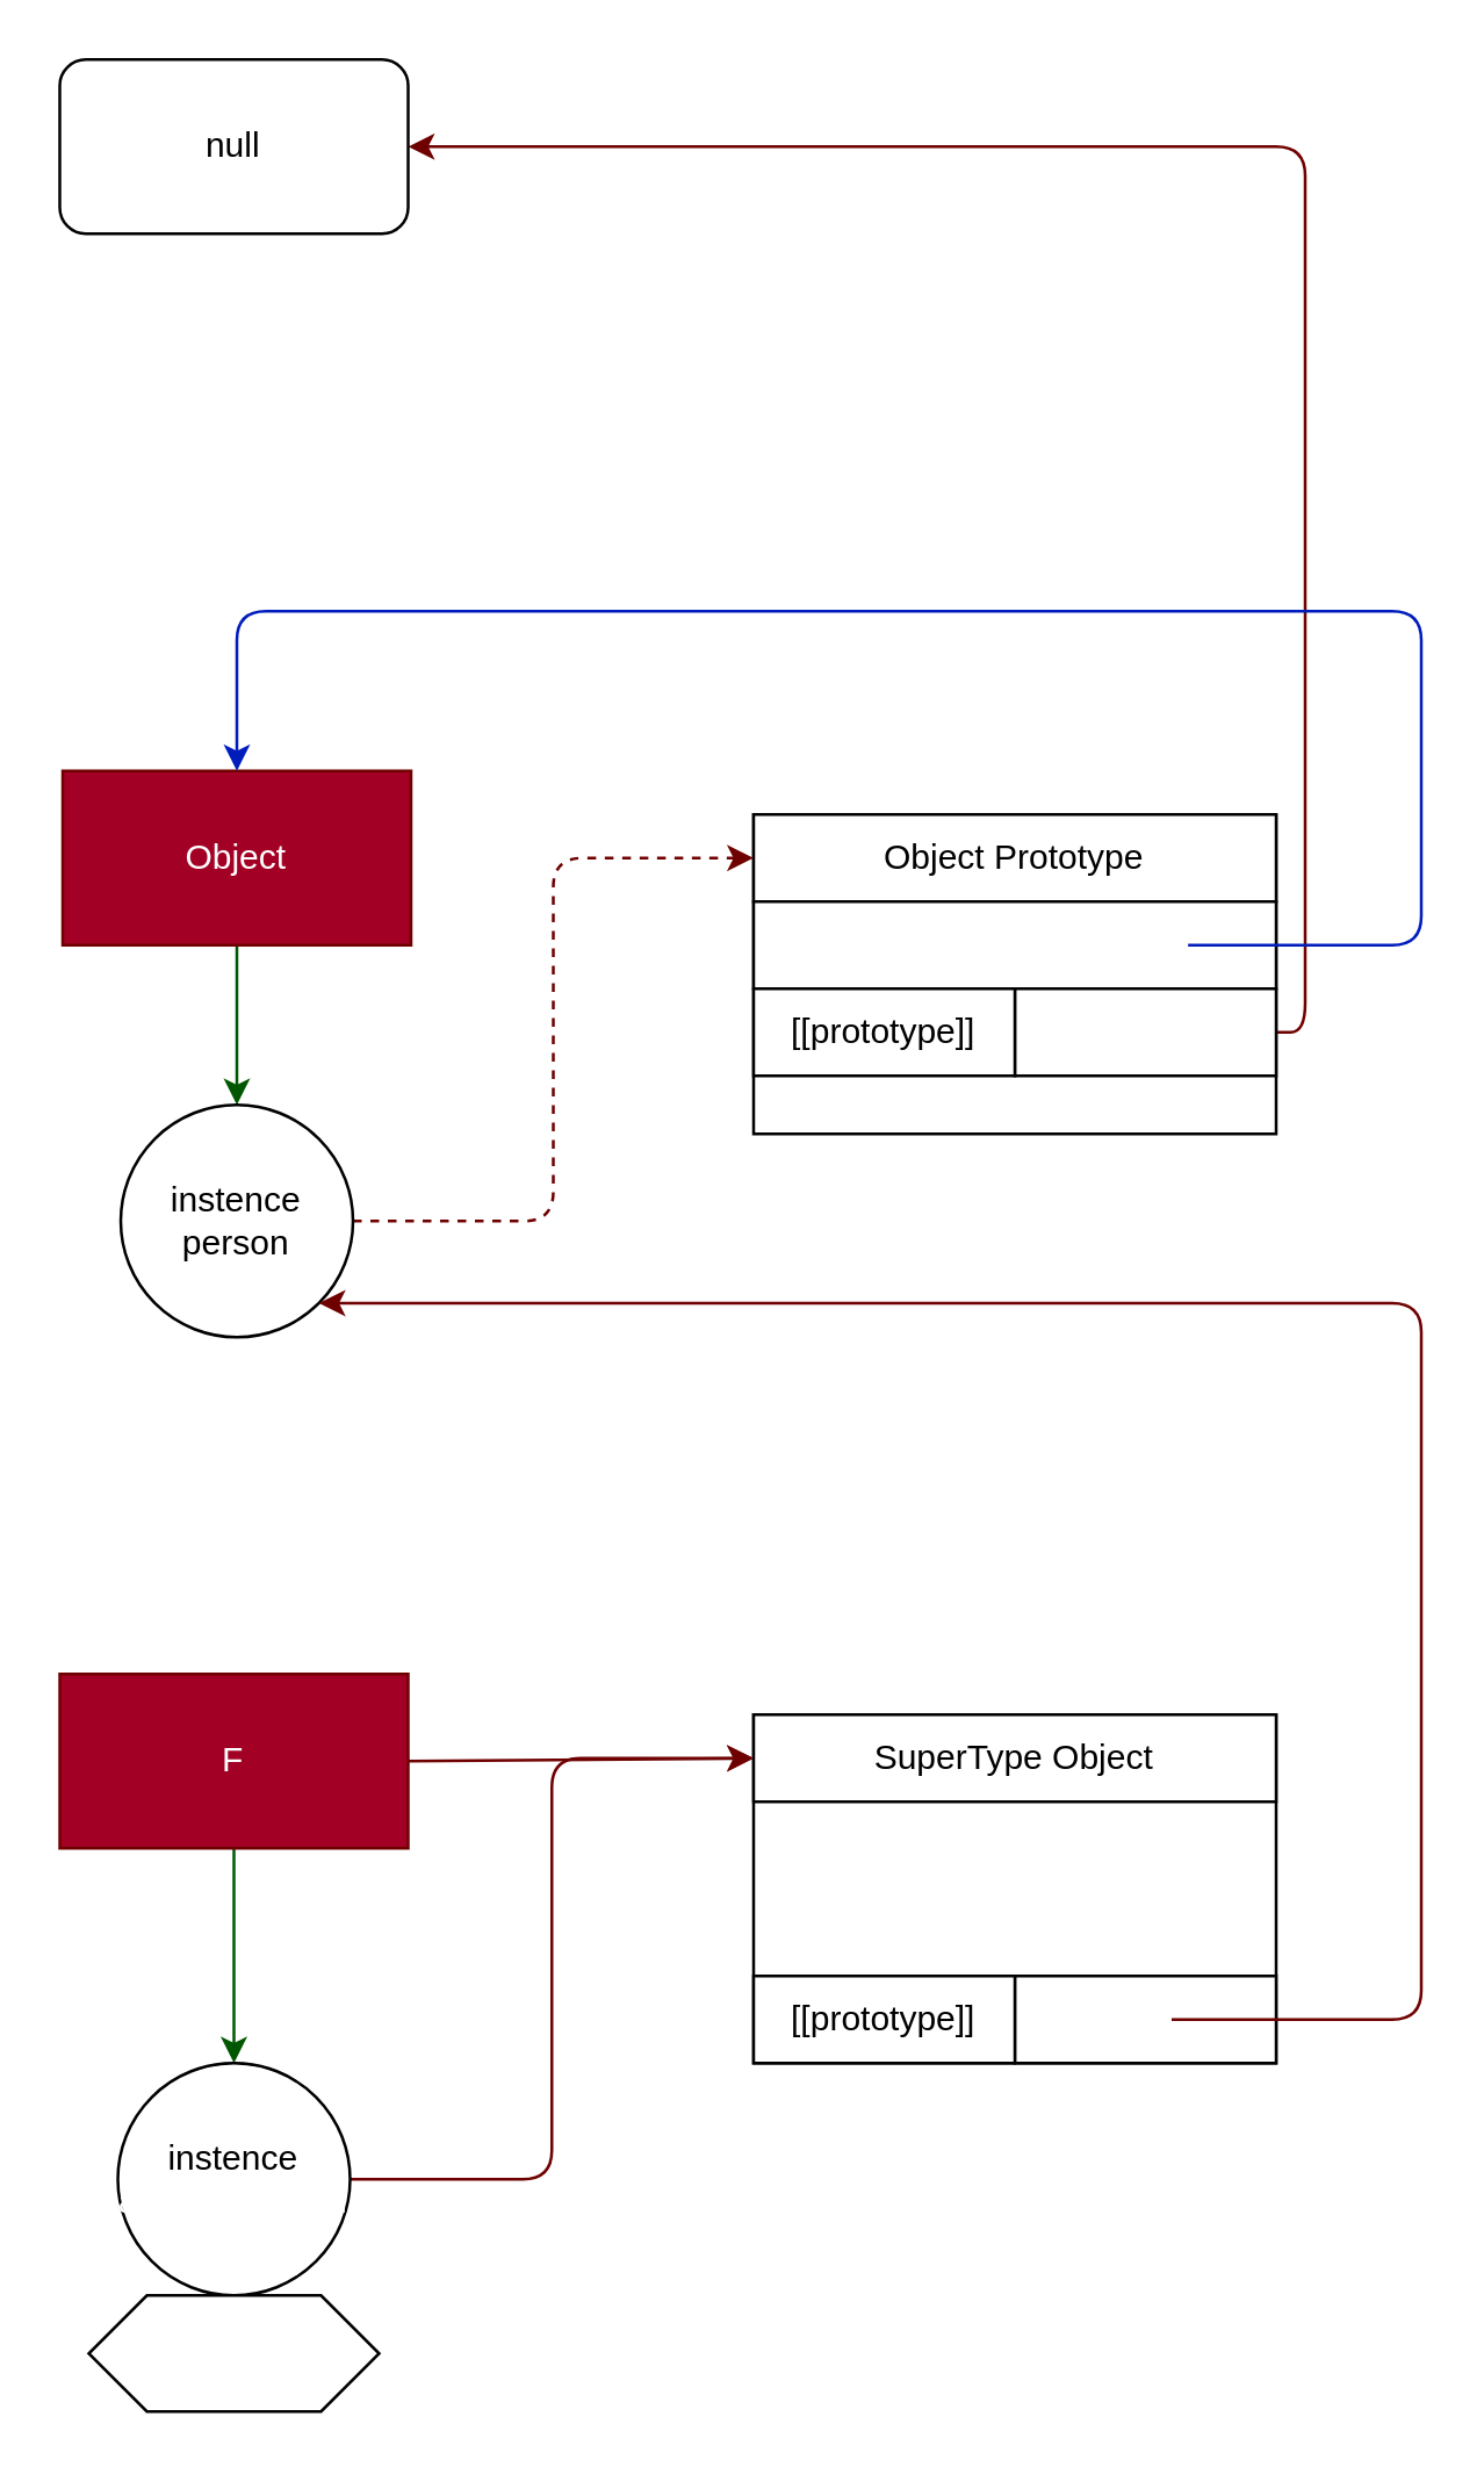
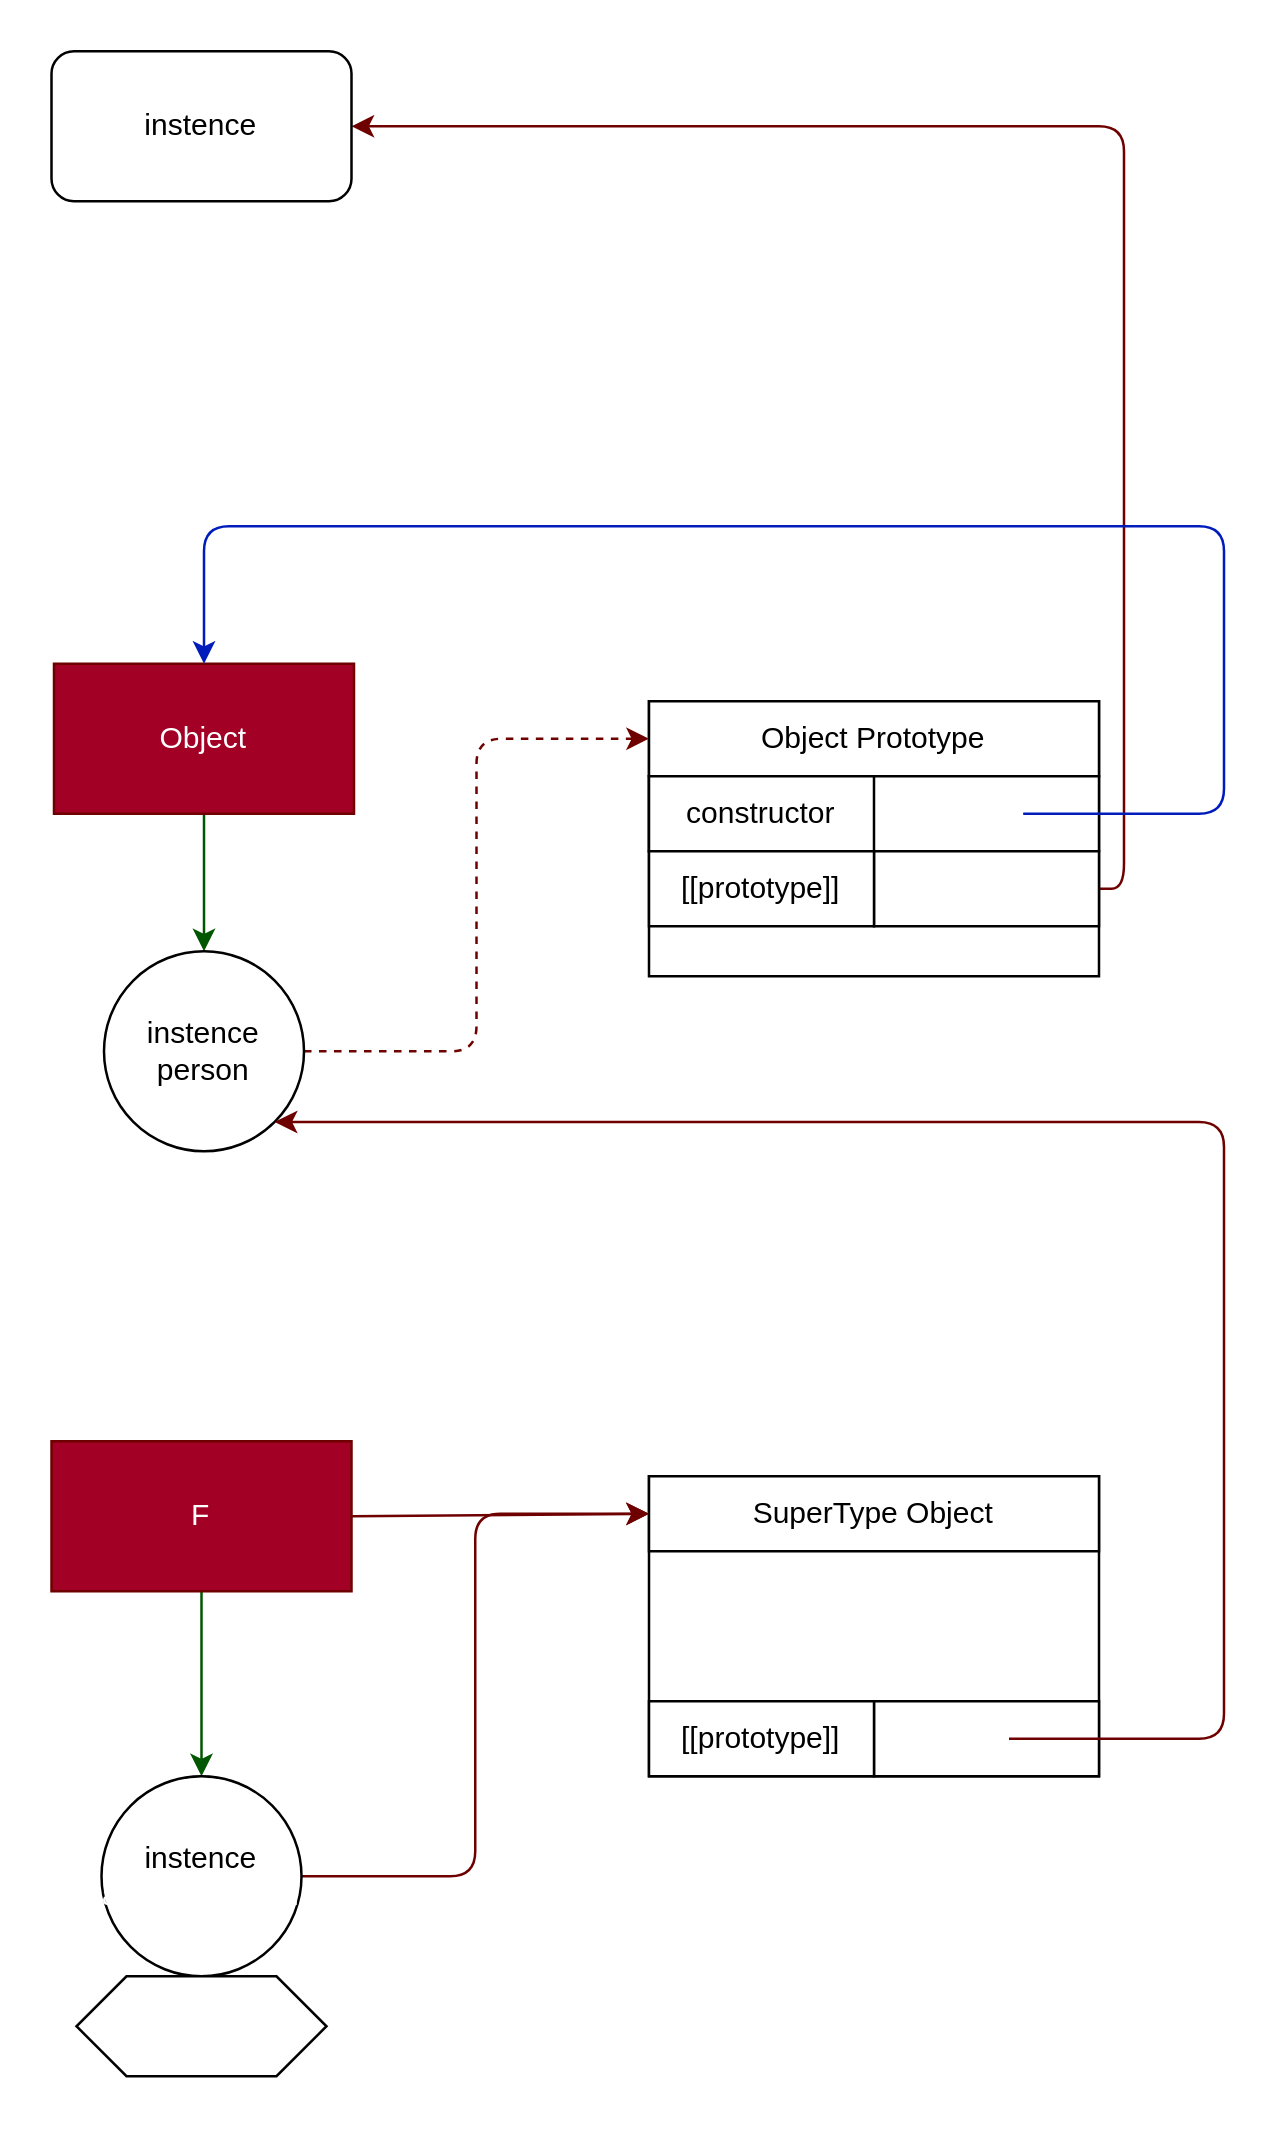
  <mxCell id="0" />
  <mxCell id="1" parent="0" />
  <mxCell id="2" style="edgeStyle=none;html=1;exitX=1;exitY=0.5;exitDx=0;exitDy=0;entryX=0;entryY=0.5;entryDx=0;entryDy=0;fillColor=#a20025;strokeColor=#6F0000;" parent="1" source="4" target="6" edge="1"><mxGeometry relative="1" as="geometry" /></mxCell>
  <mxCell id="3" style="edgeStyle=orthogonalEdgeStyle;html=1;exitX=0.5;exitY=1;exitDx=0;exitDy=0;entryX=0.5;entryY=0;entryDx=0;entryDy=0;fillColor=#008a00;strokeColor=#005700;" parent="1" source="4" target="21" edge="1"><mxGeometry relative="1" as="geometry" /></mxCell>
  <mxCell id="4" value="F" style="rounded=0;whiteSpace=wrap;html=1;fillColor=#a20025;fontColor=#ffffff;strokeColor=#6F0000;" parent="1" vertex="1"><mxGeometry x="20" y="576" width="120" height="60" as="geometry" /></mxCell>
  <mxCell id="5" value="" style="rounded=0;whiteSpace=wrap;html=1;" parent="1" vertex="1"><mxGeometry x="259" y="590" width="180" height="120" as="geometry" /></mxCell>
  <mxCell id="6" value="SuperType Object" style="rounded=0;whiteSpace=wrap;html=1;" parent="1" vertex="1"><mxGeometry x="259" y="590" width="180" height="30" as="geometry" /></mxCell>
  <mxCell id="7" style="edgeStyle=orthogonalEdgeStyle;html=1;exitX=0.5;exitY=1;exitDx=0;exitDy=0;entryX=0.5;entryY=0;entryDx=0;entryDy=0;fillColor=#008a00;strokeColor=#005700;" parent="1" source="8" target="19" edge="1"><mxGeometry relative="1" as="geometry" /></mxCell>
  <mxCell id="8" value="Object" style="rounded=0;whiteSpace=wrap;html=1;fillColor=#a20025;fontColor=#ffffff;strokeColor=#6F0000;" parent="1" vertex="1"><mxGeometry x="21" y="265" width="120" height="60" as="geometry" /></mxCell>
  <mxCell id="9" value="" style="rounded=0;whiteSpace=wrap;html=1;" parent="1" vertex="1"><mxGeometry x="259" y="280" width="180" height="110" as="geometry" /></mxCell>
  <mxCell id="10" value="Object Prototype" style="rounded=0;whiteSpace=wrap;html=1;" parent="1" vertex="1"><mxGeometry x="259" y="280" width="180" height="30" as="geometry" /></mxCell>
  <mxCell id="11" value="" style="rounded=0;whiteSpace=wrap;html=1;" parent="1" vertex="1"><mxGeometry x="259" y="310" width="180" height="30" as="geometry" /></mxCell>
+ <mxCell id="12" value="constructor" style="rounded=0;whiteSpace=wrap;html=1;" parent="1" vertex="1"><mxGeometry x="259" y="310" width="90" height="30" as="geometry" /></mxCell>
  <mxCell id="13" style="edgeStyle=orthogonalEdgeStyle;html=1;exitX=1;exitY=0.5;exitDx=0;exitDy=0;entryX=1;entryY=0.5;entryDx=0;entryDy=0;fillColor=#a20025;strokeColor=#6F0000;" parent="1" source="14" target="17" edge="1"><mxGeometry relative="1" as="geometry"><Array as="points"><mxPoint x="449" y="355" /><mxPoint x="449" y="50" /></Array></mxGeometry></mxCell>
  <mxCell id="14" value="" style="rounded=0;whiteSpace=wrap;html=1;" parent="1" vertex="1"><mxGeometry x="349" y="340" width="90" height="30" as="geometry" /></mxCell>
  <mxCell id="15" value="[[prototype]]" style="rounded=0;whiteSpace=wrap;html=1;" parent="1" vertex="1"><mxGeometry x="259" y="340" width="90" height="30" as="geometry" /></mxCell>
  <mxCell id="16" value="" style="endArrow=classic;html=1;entryX=0.5;entryY=0;entryDx=0;entryDy=0;fillColor=#0050ef;strokeColor=#001DBC;" parent="1" target="8" edge="1"><mxGeometry width="50" height="50" relative="1" as="geometry"><mxPoint x="408.667" y="325" as="sourcePoint" /><mxPoint x="99" y="280" as="targetPoint" /><Array as="points"><mxPoint x="489" y="325" /><mxPoint x="489" y="260" /><mxPoint x="489" y="210" /><mxPoint x="81" y="210" /></Array></mxGeometry></mxCell>
- <mxCell id="17" value="null" style="rounded=1;whiteSpace=wrap;html=1;" parent="1" vertex="1"><mxGeometry x="20" y="20" width="120" height="60" as="geometry" /></mxCell>
+ <mxCell id="17" value="instence" style="rounded=1;whiteSpace=wrap;html=1;" parent="1" vertex="1"><mxGeometry x="20" y="20" width="120" height="60" as="geometry" /></mxCell>
  <mxCell id="18" style="edgeStyle=orthogonalEdgeStyle;html=1;exitX=1;exitY=0.5;exitDx=0;exitDy=0;entryX=0;entryY=0.5;entryDx=0;entryDy=0;fillColor=#a20025;strokeColor=#6F0000;dashed=1;" parent="1" source="19" target="10" edge="1"><mxGeometry relative="1" as="geometry" /></mxCell>
  <mxCell id="19" value="instence&lt;br&gt;person" style="ellipse;whiteSpace=wrap;html=1;aspect=fixed;" parent="1" vertex="1"><mxGeometry x="41" y="380" width="80" height="80" as="geometry" /></mxCell>
  <mxCell id="20" style="edgeStyle=orthogonalEdgeStyle;html=1;exitX=1;exitY=0.5;exitDx=0;exitDy=0;entryX=0;entryY=0.5;entryDx=0;entryDy=0;fillColor=#a20025;strokeColor=#6F0000;" parent="1" source="21" target="6" edge="1"><mxGeometry relative="1" as="geometry" /></mxCell>
  <mxCell id="21" value="instence&lt;br&gt;&lt;span style=&quot;color: rgba(0, 0, 0, 0); font-family: monospace; font-size: 0px; text-align: start;&quot;&gt;%3CmxGraphModel%3E%3Croot%3E%3CmxCell%20id%3D%220%22%2F%3E%3CmxCell%20id%3D%221%22%20parent%3D%220%22%2F%3E%3CmxCell%20id%3D%222%22%20value%3D%22instence%26lt%3Bbr%26gt%3BObject%22%20style%3D%22ellipse%3BwhiteSpace%3Dwrap%3Bhtml%3D1%3Baspect%3Dfixed%3B%22%20vertex%3D%221%22%20parent%3D%221%22%3E%3CmxGeometry%20x%3D%22142%22%20y%3D%2260%22%20width%3D%2280%22%20height%3D%2280%22%20as%3D%22geometry%22%2F%3E%3C%2FmxCell%3E%3C%2Froot%3E%3C%2FmxGraphModel%3E&lt;/span&gt;&lt;span style=&quot;color: rgb(255, 255, 255);&quot;&gt;anotherPerson&lt;/span&gt;" style="ellipse;whiteSpace=wrap;html=1;aspect=fixed;" parent="1" vertex="1"><mxGeometry x="40" y="710" width="80" height="80" as="geometry" /></mxCell>
  <mxCell id="22" value="" style="shape=hexagon;perimeter=hexagonPerimeter2;whiteSpace=wrap;html=1;fixedSize=1;" parent="1" vertex="1"><mxGeometry x="30" y="790" width="100" height="40" as="geometry" /></mxCell>
  <mxCell id="23" value="" style="rounded=0;whiteSpace=wrap;html=1;" parent="1" vertex="1"><mxGeometry x="349" y="680" width="90" height="30" as="geometry" /></mxCell>
  <mxCell id="24" value="[[prototype]]" style="rounded=0;whiteSpace=wrap;html=1;" parent="1" vertex="1"><mxGeometry x="259" y="680" width="90" height="30" as="geometry" /></mxCell>
  <mxCell id="25" style="edgeStyle=orthogonalEdgeStyle;html=1;entryX=1;entryY=1;entryDx=0;entryDy=0;fillColor=#a20025;strokeColor=#6F0000;" parent="1" edge="1" target="19"><mxGeometry relative="1" as="geometry"><mxPoint x="403" y="695" as="sourcePoint" /><mxPoint x="403" y="295" as="targetPoint" /><Array as="points"><mxPoint x="489" y="695" /><mxPoint x="489" y="448" /></Array></mxGeometry></mxCell>
